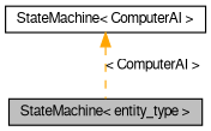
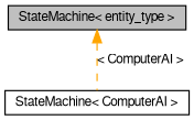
  digraph {
    node [color=black fontname=FreeSans fontsize=10 shape=record]
    n1 [fillcolor=grey75 fontcolor=black height=0.2 label="StateMachine\< entity_type \>" style=filled width=0.4]
    n2 [height=0.2 label="StateMachine\< ComputerAI \>" width=0.4]
-   n2 -> n1 [color=orange dir=back fontname=FreeSans fontsize=10 label="\< ComputerAI \>" labelfontname=FreeSans labelfontsize=10 style=dashed]
+   n1 -> n2 [color=orange dir=back fontname=FreeSans fontsize=10 label="\< ComputerAI \>" labelfontname=FreeSans labelfontsize=10 style=dashed]
  }
